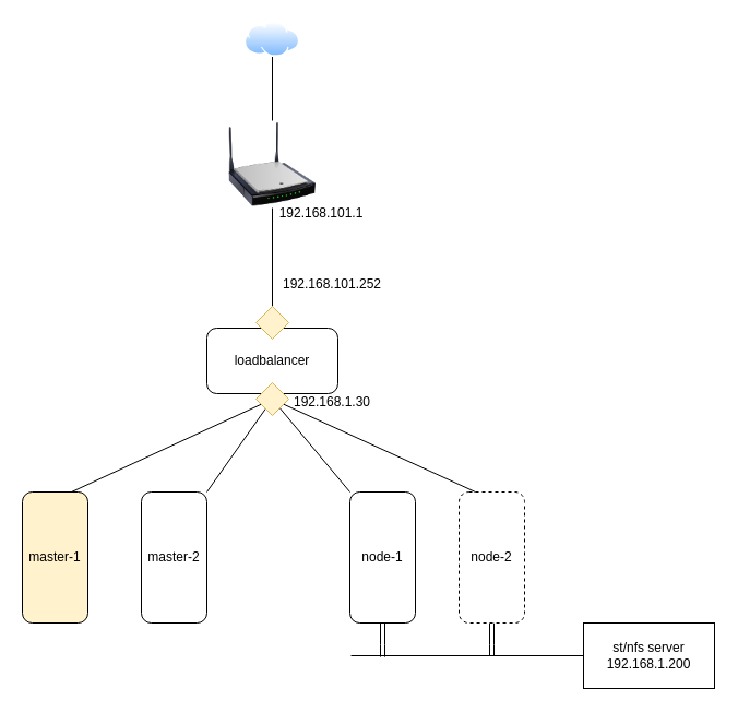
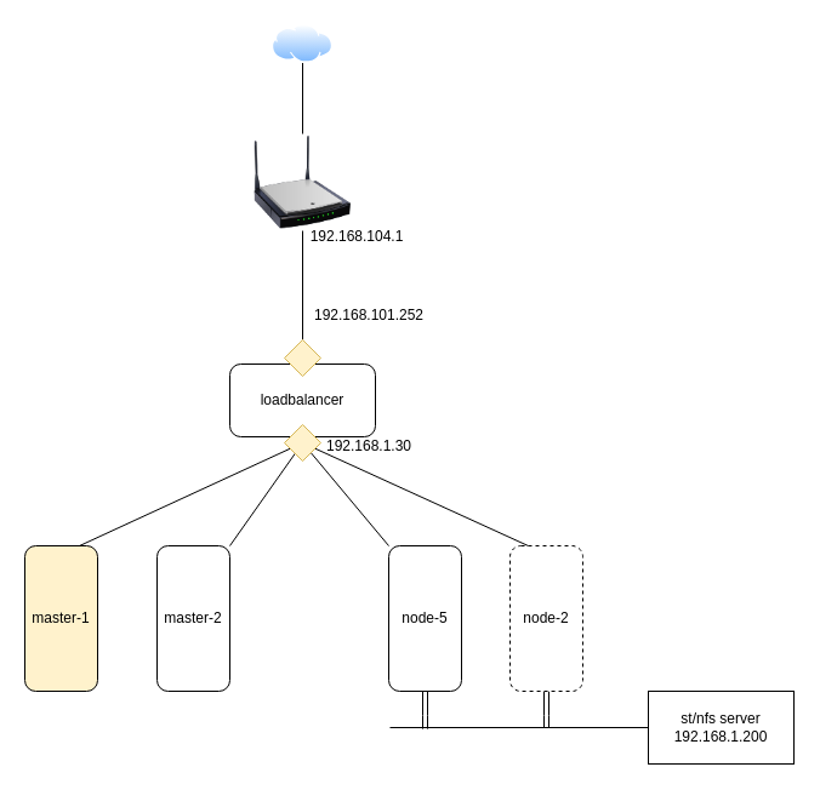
  <mxCell id="0" />
  <mxCell id="1" parent="0" />
  <mxCell id="2" style="edgeStyle=orthogonalEdgeStyle;rounded=0;orthogonalLoop=1;jettySize=auto;html=1;endArrow=none;endFill=0;" parent="1" source="3" target="4" edge="1"><mxGeometry relative="1" as="geometry" /></mxCell>
  <mxCell id="3" value="" style="aspect=fixed;perimeter=ellipsePerimeter;html=1;align=center;shadow=0;dashed=0;spacingTop=3;image;image=img/lib/active_directory/internet_cloud.svg;" parent="1" vertex="1"><mxGeometry x="224" y="20" width="50" height="31.5" as="geometry" /></mxCell>
  <mxCell id="4" value="" style="image;html=1;image=img/lib/clip_art/networking/Wireless_Router_N_128x128.png" parent="1" vertex="1"><mxGeometry x="209" y="110" width="80" height="80" as="geometry" /></mxCell>
  <mxCell id="5" value="master-2" style="rounded=1;whiteSpace=wrap;html=1;" parent="1" vertex="1"><mxGeometry x="129" y="450" width="60" height="120" as="geometry" /></mxCell>
  <mxCell id="6" value="loadbalancer" style="rounded=1;whiteSpace=wrap;html=1;" parent="1" vertex="1"><mxGeometry x="189" y="300" width="120" height="60" as="geometry" /></mxCell>
  <mxCell id="7" value="master-1" style="rounded=1;whiteSpace=wrap;html=1;fillColor=#fff2cc;" parent="1" vertex="1"><mxGeometry x="20" y="450" width="60" height="120" as="geometry" /></mxCell>
  <mxCell id="8" style="edgeStyle=orthogonalEdgeStyle;rounded=0;orthogonalLoop=1;jettySize=auto;html=1;shape=link;" edge="1" parent="1" source="9"><mxGeometry relative="1" as="geometry"><mxPoint x="350" y="601.097" as="targetPoint" /></mxGeometry></mxCell>
- <mxCell id="9" value="node-1" style="rounded=1;whiteSpace=wrap;html=1;" parent="1" vertex="1"><mxGeometry x="320" y="450" width="60" height="120" as="geometry" /></mxCell>
+ <mxCell id="9" value="node-5" style="rounded=1;whiteSpace=wrap;html=1;" parent="1" vertex="1"><mxGeometry x="320" y="450" width="60" height="120" as="geometry" /></mxCell>
  <mxCell id="10" style="edgeStyle=orthogonalEdgeStyle;rounded=0;orthogonalLoop=1;jettySize=auto;html=1;shape=link;" edge="1" parent="1" source="11"><mxGeometry relative="1" as="geometry"><mxPoint x="450" y="600.452" as="targetPoint" /></mxGeometry></mxCell>
  <mxCell id="11" value="node-2" style="rounded=1;whiteSpace=wrap;html=1;dashed=1;" parent="1" vertex="1"><mxGeometry x="420" y="450" width="60" height="120" as="geometry" /></mxCell>
  <mxCell id="12" style="edgeStyle=none;rounded=0;orthogonalLoop=1;jettySize=auto;html=1;entryX=0.75;entryY=0;entryDx=0;entryDy=0;endArrow=none;endFill=0;" parent="1" source="16" target="7" edge="1"><mxGeometry relative="1" as="geometry" /></mxCell>
  <mxCell id="13" style="edgeStyle=none;rounded=0;orthogonalLoop=1;jettySize=auto;html=1;entryX=1;entryY=0;entryDx=0;entryDy=0;endArrow=none;endFill=0;" parent="1" source="16" target="5" edge="1"><mxGeometry relative="1" as="geometry" /></mxCell>
  <mxCell id="14" style="edgeStyle=none;rounded=0;orthogonalLoop=1;jettySize=auto;html=1;entryX=0;entryY=0;entryDx=0;entryDy=0;endArrow=none;endFill=0;" parent="1" source="16" target="9" edge="1"><mxGeometry relative="1" as="geometry" /></mxCell>
  <mxCell id="15" style="edgeStyle=none;rounded=0;orthogonalLoop=1;jettySize=auto;html=1;entryX=0.25;entryY=0;entryDx=0;entryDy=0;endArrow=none;endFill=0;" parent="1" source="16" target="11" edge="1"><mxGeometry relative="1" as="geometry" /></mxCell>
  <mxCell id="16" value="" style="rhombus;whiteSpace=wrap;html=1;fillColor=#fff2cc;strokeColor=#d6b656;" parent="1" vertex="1"><mxGeometry x="234" y="350" width="30" height="30" as="geometry" /></mxCell>
  <mxCell id="17" style="edgeStyle=none;rounded=0;orthogonalLoop=1;jettySize=auto;html=1;endArrow=none;endFill=0;" parent="1" source="18" target="4" edge="1"><mxGeometry relative="1" as="geometry" /></mxCell>
  <mxCell id="18" value="" style="rhombus;whiteSpace=wrap;html=1;fillColor=#fff2cc;strokeColor=#d6b656;" parent="1" vertex="1"><mxGeometry x="234" y="280" width="30" height="30" as="geometry" /></mxCell>
  <mxCell id="19" value="192.168.1.30" style="text;html=1;strokeColor=none;fillColor=none;align=center;verticalAlign=middle;whiteSpace=wrap;rounded=0;" parent="1" vertex="1"><mxGeometry x="274" y="353" width="60" height="30" as="geometry" /></mxCell>
  <mxCell id="20" value="192.168.101.252" style="text;html=1;strokeColor=none;fillColor=none;align=center;verticalAlign=middle;whiteSpace=wrap;rounded=0;" parent="1" vertex="1"><mxGeometry x="274" y="245" width="60" height="30" as="geometry" /></mxCell>
- <mxCell id="21" value="192.168.101.1" style="text;html=1;strokeColor=none;fillColor=none;align=center;verticalAlign=middle;whiteSpace=wrap;rounded=0;" parent="1" vertex="1"><mxGeometry x="264" y="180" width="60" height="30" as="geometry" /></mxCell>
+ <mxCell id="21" value="192.168.104.1" style="text;html=1;strokeColor=none;fillColor=none;align=center;verticalAlign=middle;whiteSpace=wrap;rounded=0;" parent="1" vertex="1"><mxGeometry x="264" y="180" width="60" height="30" as="geometry" /></mxCell>
  <mxCell id="22" value="st/nfs server&lt;br&gt;192.168.1.200" style="whiteSpace=wrap;html=1;rounded=0;" vertex="1" parent="1"><mxGeometry x="534" y="570" width="120" height="60" as="geometry" /></mxCell>
  <mxCell id="23" value="" style="endArrow=none;html=1;rounded=0;entryX=0;entryY=0.5;entryDx=0;entryDy=0;" edge="1" parent="1" target="22"><mxGeometry width="50" height="50" relative="1" as="geometry"><mxPoint x="321" y="600" as="sourcePoint" /><mxPoint x="448" y="382" as="targetPoint" /></mxGeometry></mxCell>
